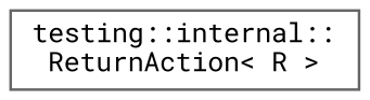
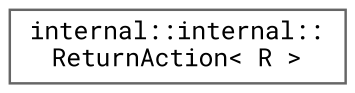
  digraph {
    rankdir=LR
    fontname="Roboto Mono"
-   n1 [color=grey40 fillcolor=white fontname="Roboto Mono" fontsize=10 height=0.2 label="testing::internal::\lReturnAction\< R \>" shape=box style=filled width=0.4]
+   n1 [color=grey40 fillcolor=white fontname="Roboto Mono" fontsize=10 height=0.2 label="internal::internal::\lReturnAction\< R \>" shape=box style=filled width=0.4]
  }
